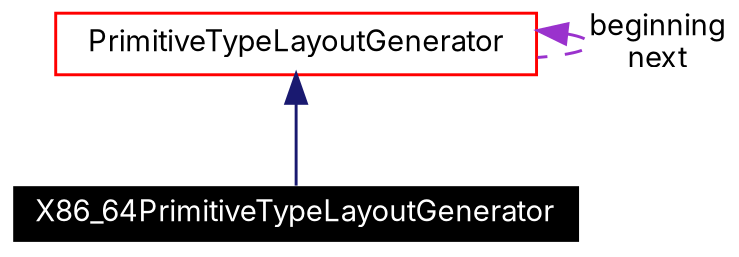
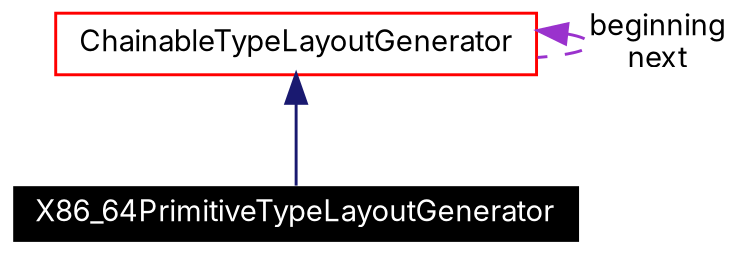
  digraph {
    fontname=Inter
    node [fontname=Inter fontsize=10 shape=record]
    edge [dir=back fontname=Inter fontsize=10 labelfontname=Helvetica labelfontsize=10]
    n1 [color=white fillcolor=black fontcolor=white height=0.2 label=X86_64PrimitiveTypeLayoutGenerator style=filled width=0.4]
-   n2 [color=red height=0.2 label=PrimitiveTypeLayoutGenerator width=0.4]
+   n2 [color=red height=0.2 label=ChainableTypeLayoutGenerator width=0.4]
    n2 -> n1 [color=midnightblue style=solid]
    n2 -> n2 [color=darkorchid3 label="beginning\nnext" style=dashed]
  }
